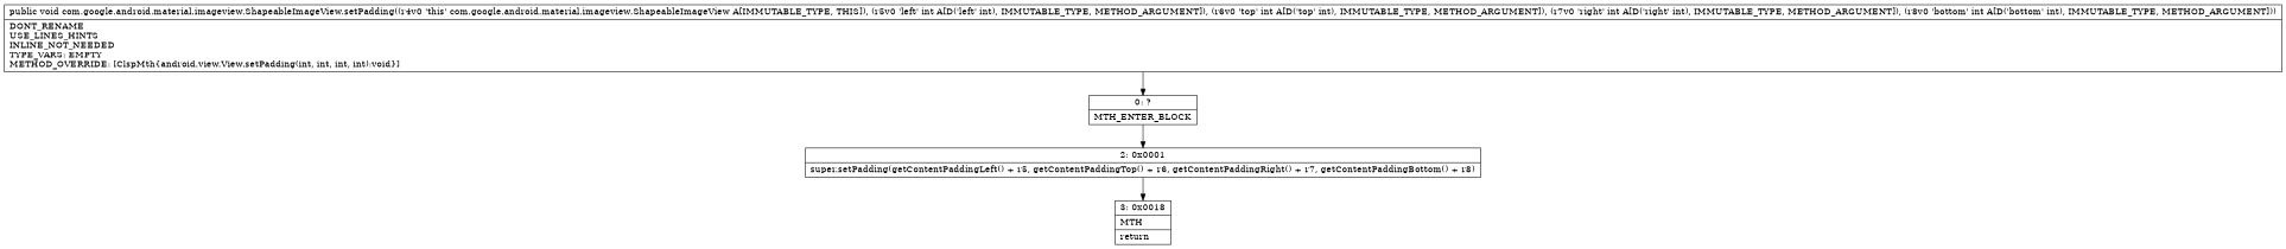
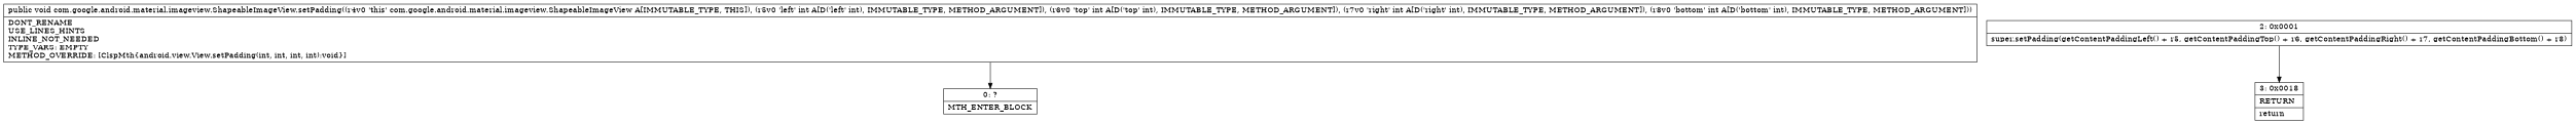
  digraph {
    node [shape=record]
    n1 [label="{0\:\ ?|MTH_ENTER_BLOCK\l}"]
    n2 [label="{2\:\ 0x0001|super.setPadding(getContentPaddingLeft() + r5, getContentPaddingTop() + r6, getContentPaddingRight() + r7, getContentPaddingBottom() + r8)\l}"]
-   n3 [label="{3\:\ 0x0018|MTH\l|return\l}"]
+   n3 [label="{3\:\ 0x0018|RETURN\l|return\l}"]
    n4 [label="{public void com.google.android.material.imageview.ShapeableImageView.setPadding((r4v0 'this' com.google.android.material.imageview.ShapeableImageView A[IMMUTABLE_TYPE, THIS]), (r5v0 'left' int A[D('left' int), IMMUTABLE_TYPE, METHOD_ARGUMENT]), (r6v0 'top' int A[D('top' int), IMMUTABLE_TYPE, METHOD_ARGUMENT]), (r7v0 'right' int A[D('right' int), IMMUTABLE_TYPE, METHOD_ARGUMENT]), (r8v0 'bottom' int A[D('bottom' int), IMMUTABLE_TYPE, METHOD_ARGUMENT]))  | DONT_RENAME\lUSE_LINES_HINTS\lINLINE_NOT_NEEDED\lTYPE_VARS: EMPTY\lMETHOD_OVERRIDE: [ClspMth\{android.view.View.setPadding(int, int, int, int):void\}]\l}"]
-   n1 -> n2
    n2 -> n3
    n4 -> n1
  }
